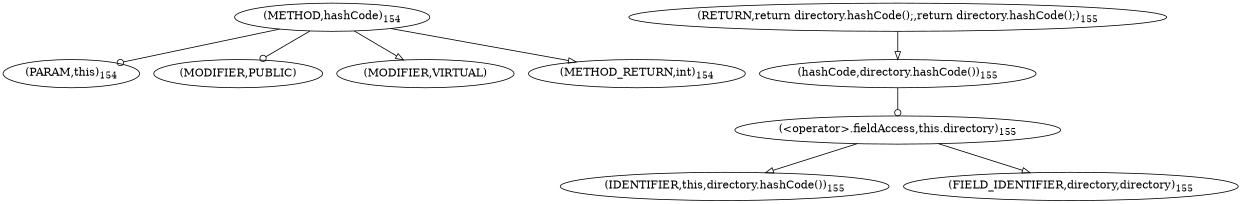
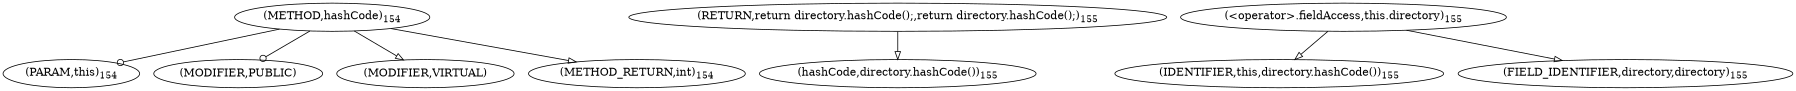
  digraph {
    edge [arrowhead=onormal]
    n1 [label=<(METHOD,hashCode)<SUB>154</SUB>>]
    n2 [label=<(PARAM,this)<SUB>154</SUB>>]
    n3 [label=<(MODIFIER,PUBLIC)>]
    n4 [label=<(MODIFIER,VIRTUAL)>]
    n5 [label=<(METHOD_RETURN,int)<SUB>154</SUB>>]
    n6 [label=<(RETURN,return directory.hashCode();,return directory.hashCode();)<SUB>155</SUB>>]
    n7 [label=<(hashCode,directory.hashCode())<SUB>155</SUB>>]
    n8 [label=<(&lt;operator&gt;.fieldAccess,this.directory)<SUB>155</SUB>>]
    n9 [label=<(IDENTIFIER,this,directory.hashCode())<SUB>155</SUB>>]
    n10 [label=<(FIELD_IDENTIFIER,directory,directory)<SUB>155</SUB>>]
    n1 -> n2 [arrowhead=odot]
    n1 -> n3 [arrowhead=odot]
    n1 -> n4
    n1 -> n5
    n6 -> n7
-   n7 -> n8 [arrowhead=odot]
    n8 -> n9
    n8 -> n10
  }
